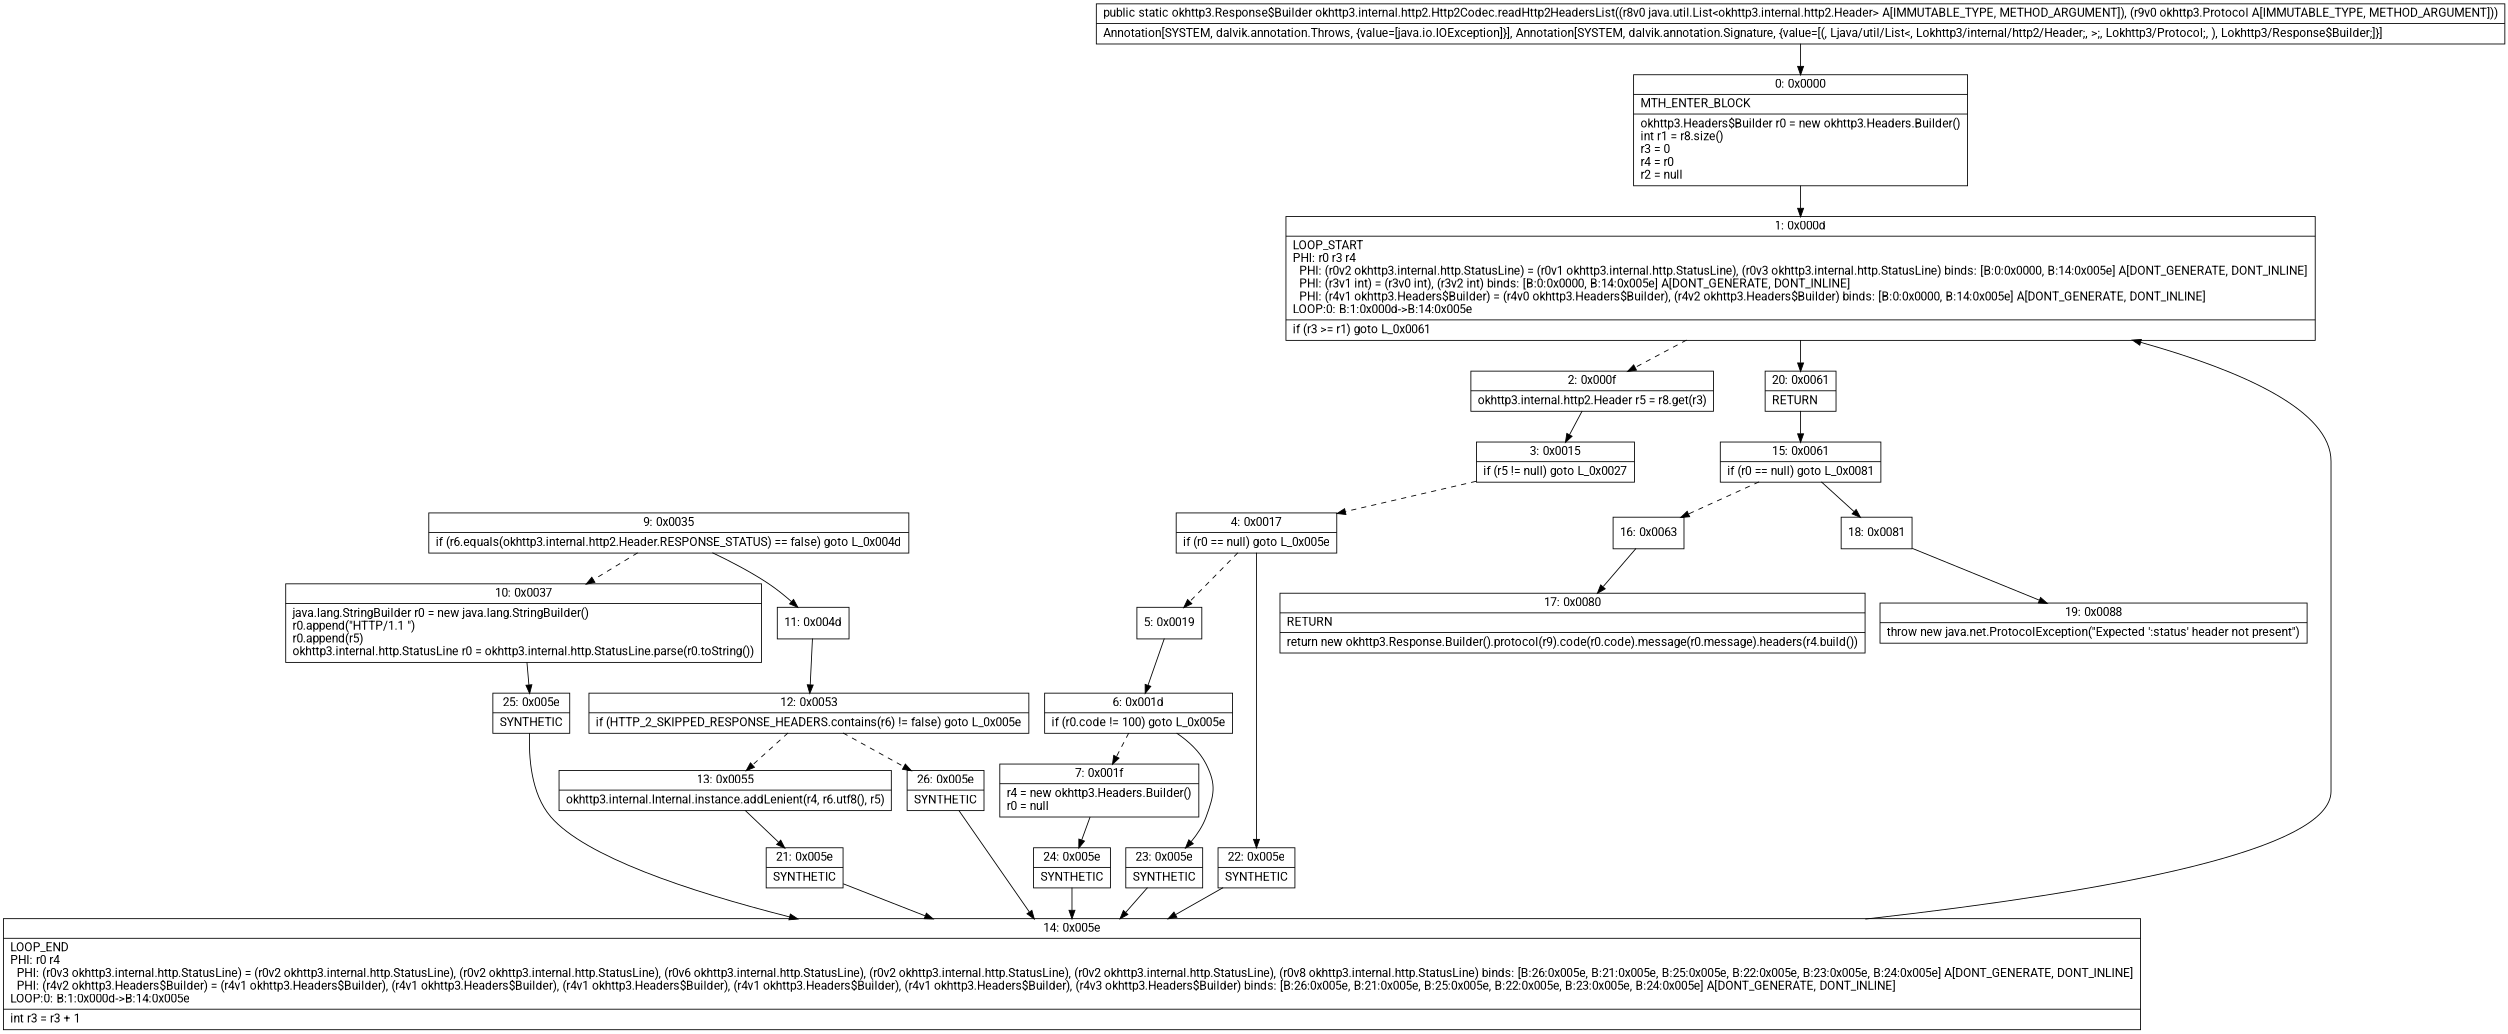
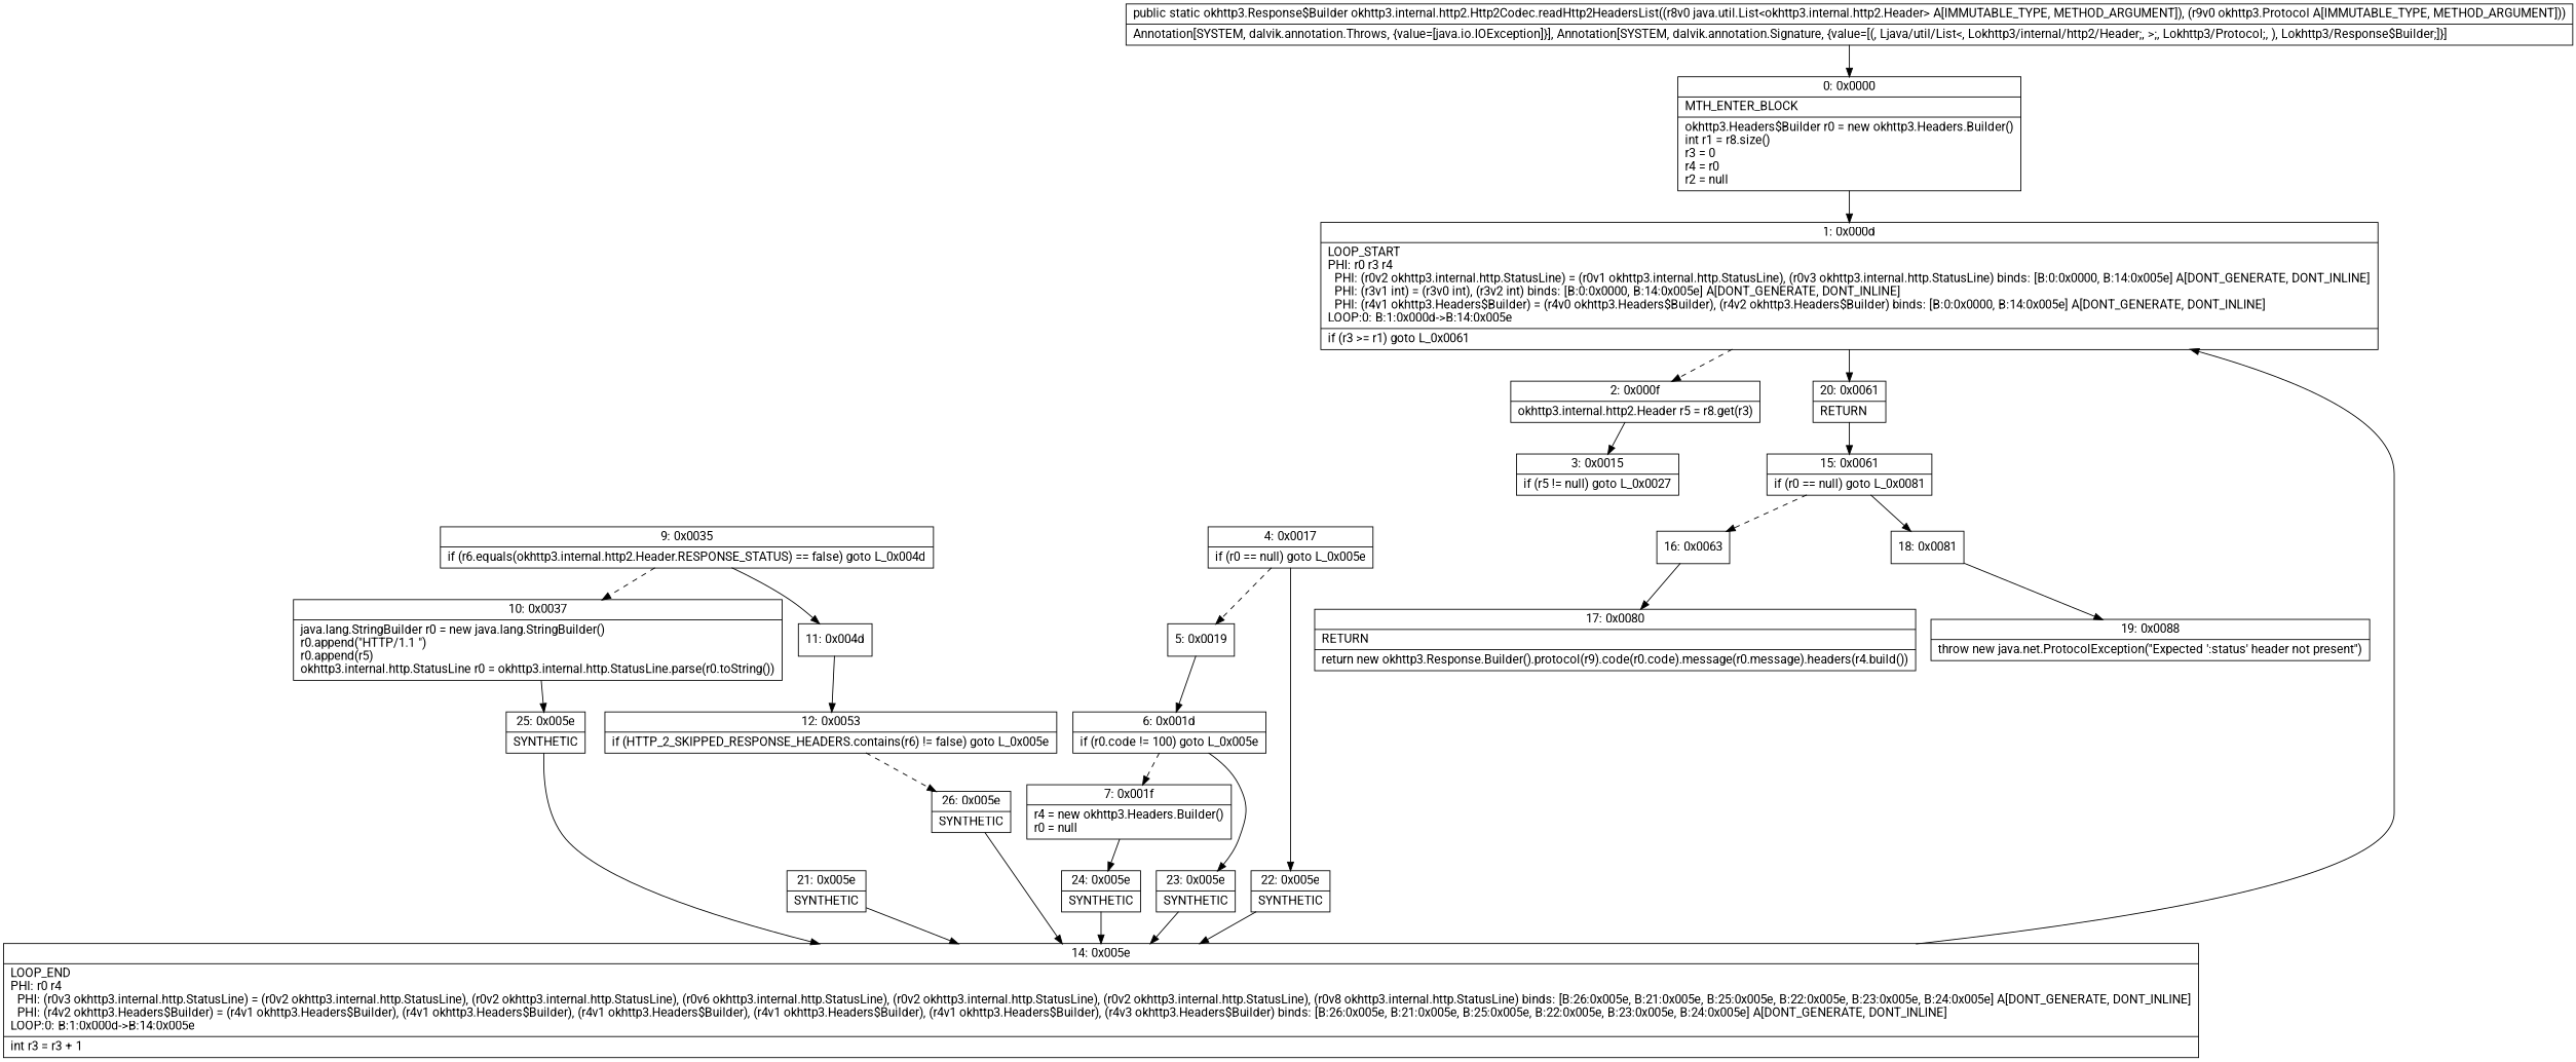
  digraph {
    fontname=Roboto
    node [fontname=Roboto shape=record]
    edge [fontname=Roboto]
    n1 [label="{0\:\ 0x0000|MTH_ENTER_BLOCK\l|okhttp3.Headers$Builder r0 = new okhttp3.Headers.Builder()\lint r1 = r8.size()\lr3 = 0\lr4 = r0\lr2 = null\l}"]
    n2 [label="{1\:\ 0x000d|LOOP_START\lPHI: r0 r3 r4 \l  PHI: (r0v2 okhttp3.internal.http.StatusLine) = (r0v1 okhttp3.internal.http.StatusLine), (r0v3 okhttp3.internal.http.StatusLine) binds: [B:0:0x0000, B:14:0x005e] A[DONT_GENERATE, DONT_INLINE]\l  PHI: (r3v1 int) = (r3v0 int), (r3v2 int) binds: [B:0:0x0000, B:14:0x005e] A[DONT_GENERATE, DONT_INLINE]\l  PHI: (r4v1 okhttp3.Headers$Builder) = (r4v0 okhttp3.Headers$Builder), (r4v2 okhttp3.Headers$Builder) binds: [B:0:0x0000, B:14:0x005e] A[DONT_GENERATE, DONT_INLINE]\lLOOP:0: B:1:0x000d\-\>B:14:0x005e\l|if (r3 \>= r1) goto L_0x0061\l}"]
    n3 [label="{2\:\ 0x000f|okhttp3.internal.http2.Header r5 = r8.get(r3)\l}"]
    n4 [label="{20\:\ 0x0061|RETURN\l}"]
    n5 [label="{3\:\ 0x0015|if (r5 != null) goto L_0x0027\l}"]
    n6 [label="{15\:\ 0x0061|if (r0 == null) goto L_0x0081\l}"]
    n7 [label="{4\:\ 0x0017|if (r0 == null) goto L_0x005e\l}"]
    n8 [label="{5\:\ 0x0019}"]
    n9 [label="{22\:\ 0x005e|SYNTHETIC\l}"]
    n10 [label="{6\:\ 0x001d|if (r0.code != 100) goto L_0x005e\l}"]
    n11 [label="{14\:\ 0x005e|LOOP_END\lPHI: r0 r4 \l  PHI: (r0v3 okhttp3.internal.http.StatusLine) = (r0v2 okhttp3.internal.http.StatusLine), (r0v2 okhttp3.internal.http.StatusLine), (r0v6 okhttp3.internal.http.StatusLine), (r0v2 okhttp3.internal.http.StatusLine), (r0v2 okhttp3.internal.http.StatusLine), (r0v8 okhttp3.internal.http.StatusLine) binds: [B:26:0x005e, B:21:0x005e, B:25:0x005e, B:22:0x005e, B:23:0x005e, B:24:0x005e] A[DONT_GENERATE, DONT_INLINE]\l  PHI: (r4v2 okhttp3.Headers$Builder) = (r4v1 okhttp3.Headers$Builder), (r4v1 okhttp3.Headers$Builder), (r4v1 okhttp3.Headers$Builder), (r4v1 okhttp3.Headers$Builder), (r4v1 okhttp3.Headers$Builder), (r4v3 okhttp3.Headers$Builder) binds: [B:26:0x005e, B:21:0x005e, B:25:0x005e, B:22:0x005e, B:23:0x005e, B:24:0x005e] A[DONT_GENERATE, DONT_INLINE]\lLOOP:0: B:1:0x000d\-\>B:14:0x005e\l|int r3 = r3 + 1\l}"]
    n12 [label="{7\:\ 0x001f|r4 = new okhttp3.Headers.Builder()\lr0 = null\l}"]
    n13 [label="{23\:\ 0x005e|SYNTHETIC\l}"]
    n14 [label="{24\:\ 0x005e|SYNTHETIC\l}"]
    n15 [label="{9\:\ 0x0035|if (r6.equals(okhttp3.internal.http2.Header.RESPONSE_STATUS) == false) goto L_0x004d\l}"]
    n16 [label="{10\:\ 0x0037|java.lang.StringBuilder r0 = new java.lang.StringBuilder()\lr0.append(\"HTTP\/1.1 \")\lr0.append(r5)\lokhttp3.internal.http.StatusLine r0 = okhttp3.internal.http.StatusLine.parse(r0.toString())\l}"]
    n17 [label="{11\:\ 0x004d}"]
    n18 [label="{25\:\ 0x005e|SYNTHETIC\l}"]
    n19 [label="{12\:\ 0x0053|if (HTTP_2_SKIPPED_RESPONSE_HEADERS.contains(r6) != false) goto L_0x005e\l}"]
-   n20 [label="{13\:\ 0x0055|okhttp3.internal.Internal.instance.addLenient(r4, r6.utf8(), r5)\l}"]
    n21 [label="{26\:\ 0x005e|SYNTHETIC\l}"]
    n22 [label="{21\:\ 0x005e|SYNTHETIC\l}"]
    n23 [label="{16\:\ 0x0063}"]
    n24 [label="{18\:\ 0x0081}"]
    n25 [label="{17\:\ 0x0080|RETURN\l|return new okhttp3.Response.Builder().protocol(r9).code(r0.code).message(r0.message).headers(r4.build())\l}"]
    n26 [label="{19\:\ 0x0088|throw new java.net.ProtocolException(\"Expected ':status' header not present\")\l}"]
    n27 [label="{public static okhttp3.Response$Builder okhttp3.internal.http2.Http2Codec.readHttp2HeadersList((r8v0 java.util.List\<okhttp3.internal.http2.Header\> A[IMMUTABLE_TYPE, METHOD_ARGUMENT]), (r9v0 okhttp3.Protocol A[IMMUTABLE_TYPE, METHOD_ARGUMENT]))  | Annotation[SYSTEM, dalvik.annotation.Throws, \{value=[java.io.IOException]\}], Annotation[SYSTEM, dalvik.annotation.Signature, \{value=[(, Ljava\/util\/List\<, Lokhttp3\/internal\/http2\/Header;, \>;, Lokhttp3\/Protocol;, ), Lokhttp3\/Response$Builder;]\}]\l}"]
    n1 -> n2
    n2 -> n3 [style=dashed]
    n2 -> n4
    n3 -> n5
    n4 -> n6
-   n5 -> n7 [style=dashed]
    n6 -> n23 [style=dashed]
    n6 -> n24
    n7 -> n8 [style=dashed]
    n7 -> n9
    n8 -> n10
    n9 -> n11
    n10 -> n12 [style=dashed]
    n10 -> n13
    n11 -> n2
    n12 -> n14
    n13 -> n11
    n14 -> n11
    n15 -> n16 [style=dashed]
    n15 -> n17
    n16 -> n18
    n17 -> n19
    n18 -> n11
-   n19 -> n20 [style=dashed]
    n19 -> n21 [style=dashed]
-   n20 -> n22
    n21 -> n11
    n22 -> n11
    n23 -> n25
    n24 -> n26
    n27 -> n1
  }
